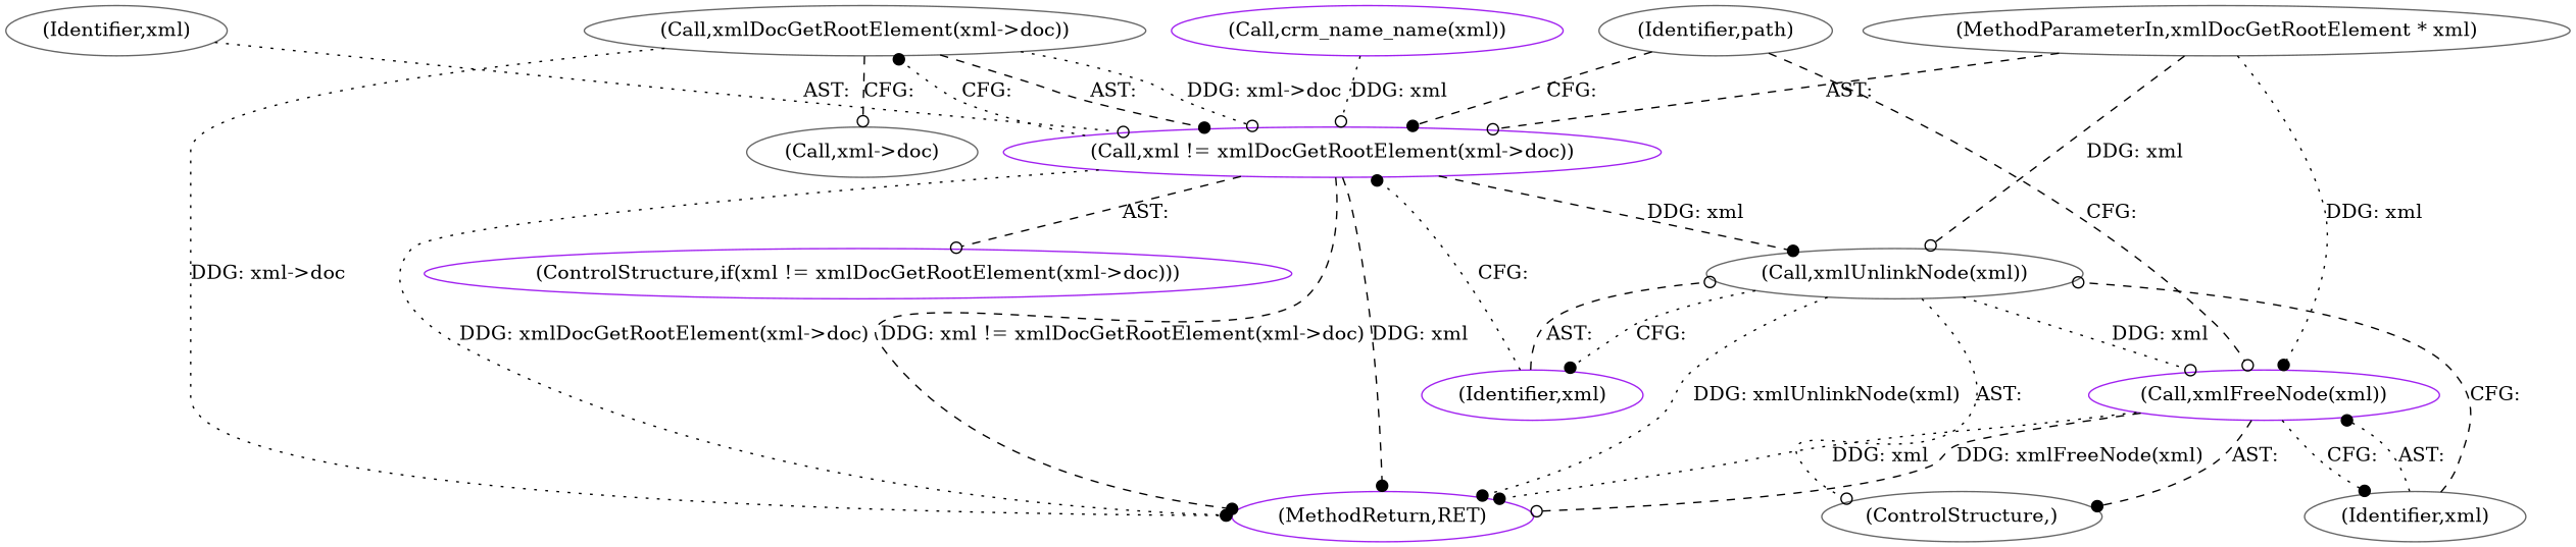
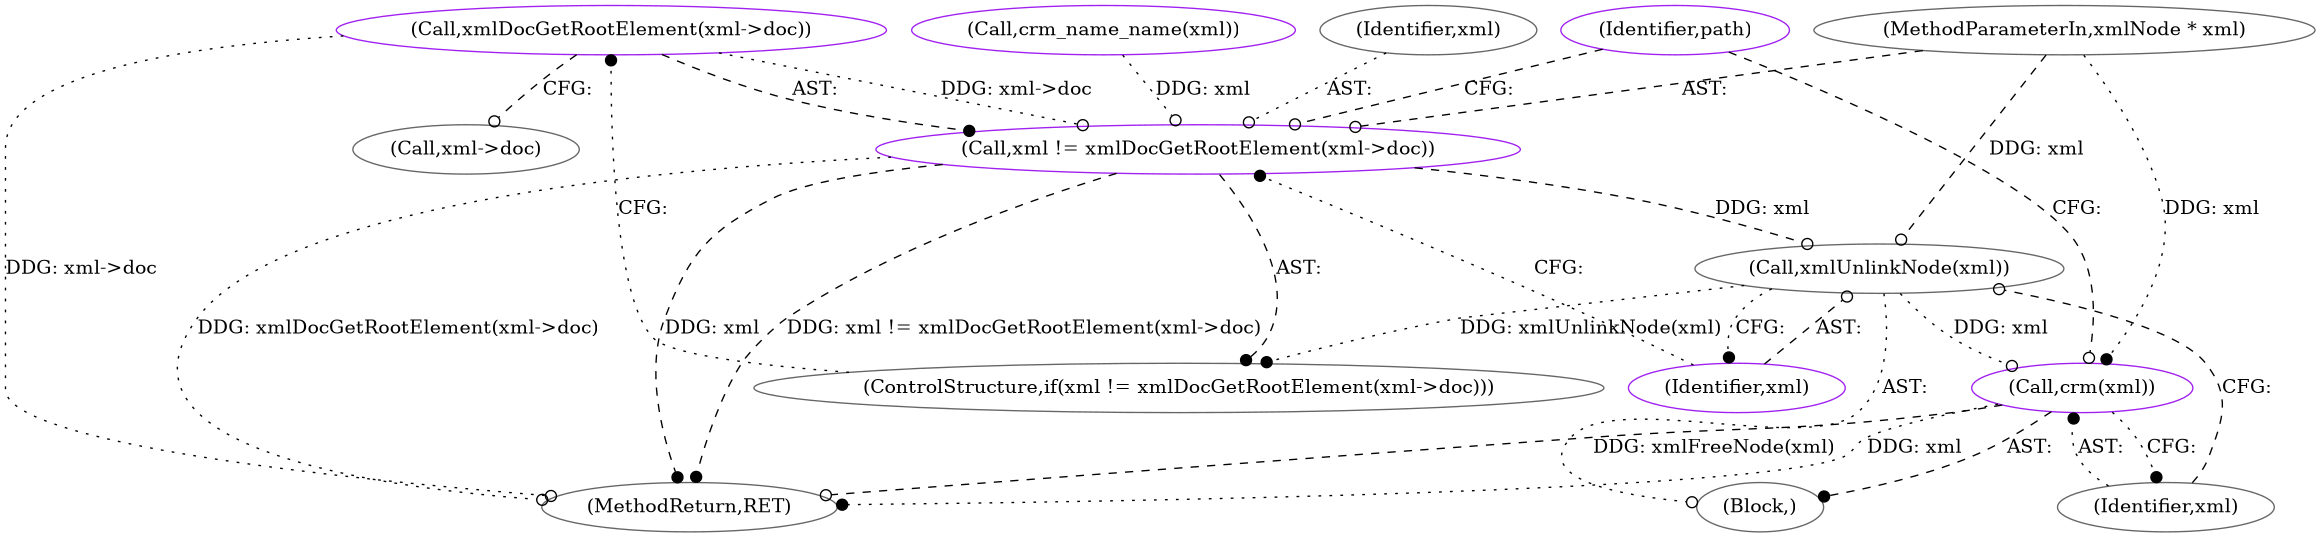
  digraph {
    node [color=gray40]
    edge [arrowhead=odot style=dotted]
-   n1 [label="(Call,xmlDocGetRootElement(xml->doc))"]
+   n1 [color=purple label="(Call,xmlDocGetRootElement(xml->doc))"]
    n2 [color=purple label="(Call,xml != xmlDocGetRootElement(xml->doc))"]
    n3 [label="(Call,xml->doc)"]
-   n4 [color=purple label="(MethodReturn,RET)"]
+   n4 [label="(MethodReturn,RET)"]
    n5 [label="(Call,xmlUnlinkNode(xml))"]
-   n6 [color=purple label="(ControlStructure,if(xml != xmlDocGetRootElement(xml->doc)))"]
-   n7 [color=purple label="(Call,xmlFreeNode(xml))"]
-   n8 [label="(ControlStructure,)"]
+   n6 [label="(ControlStructure,if(xml != xmlDocGetRootElement(xml->doc)))"]
+   n7 [color=purple label="(Call,crm(xml))"]
+   n8 [label="(Block,)"]
    n9 [color=purple label="(Identifier,xml)"]
    n10 [label="(Identifier,xml)"]
-   n11 [label="(MethodParameterIn,xmlDocGetRootElement * xml)"]
+   n11 [label="(MethodParameterIn,xmlNode * xml)"]
    n12 [color=purple label="(Call,crm_name_name(xml))"]
    n13 [label="(Identifier,xml)"]
-   n14 [label="(Identifier,path)"]
+   n14 [color=purple label="(Identifier,path)"]
    n1 -> n2 [arrowhead=dot label="AST: " style=dashed]
    n1 -> n2 [label="DDG: xml->doc"]
    n1 -> n3 [label="CFG: " style=dashed]
-   n1 -> n4 [arrowhead=dot label="DDG: xml->doc"]
-   n2 -> n1 [arrowhead=dot label="CFG: "]
+   n1 -> n4 [label="DDG: xml->doc"]
+   n6 -> n1 [arrowhead=dot label="CFG: "]
    n2 -> n4 [arrowhead=dot label="DDG: xml" style=dashed]
    n2 -> n4 [arrowhead=dot label="DDG: xml != xmlDocGetRootElement(xml->doc)" style=dashed]
    n2 -> n4 [label="DDG: xmlDocGetRootElement(xml->doc)"]
-   n2 -> n5 [arrowhead=dot label="DDG: xml" style=dashed]
-   n2 -> n6 [label="AST: " style=dashed]
-   n5 -> n4 [arrowhead=dot label="DDG: xmlUnlinkNode(xml)"]
+   n2 -> n5 [label="DDG: xml" style=dashed]
+   n2 -> n6 [arrowhead=dot label="AST: " style=dashed]
+   n5 -> n6 [arrowhead=dot label="DDG: xmlUnlinkNode(xml)"]
    n5 -> n7 [label="DDG: xml"]
    n5 -> n8 [label="AST: "]
    n5 -> n9 [arrowhead=dot label="CFG: "]
    n7 -> n4 [arrowhead=dot label="DDG: xml"]
    n7 -> n4 [label="DDG: xmlFreeNode(xml)" style=dashed]
    n7 -> n8 [arrowhead=dot label="AST: " style=dashed]
    n7 -> n10 [arrowhead=dot label="CFG: "]
    n9 -> n2 [arrowhead=dot label="CFG: "]
    n9 -> n5 [label="AST: " style=dashed]
    n10 -> n5 [label="CFG: " style=dashed]
    n10 -> n7 [arrowhead=dot label="AST: "]
    n11 -> n2 [label="AST: " style=dashed]
    n11 -> n5 [label="DDG: xml" style=dashed]
    n11 -> n7 [arrowhead=dot label="DDG: xml"]
    n12 -> n2 [label="DDG: xml"]
    n13 -> n2 [label="AST: "]
-   n14 -> n2 [arrowhead=dot label="CFG: " style=dashed]
+   n14 -> n2 [label="CFG: " style=dashed]
    n14 -> n7 [label="CFG: " style=dashed]
  }
